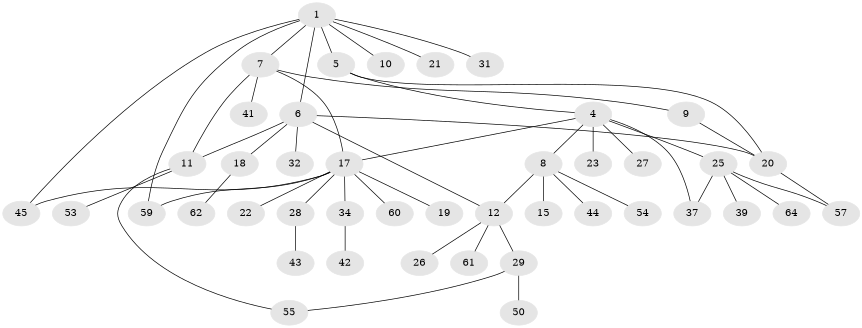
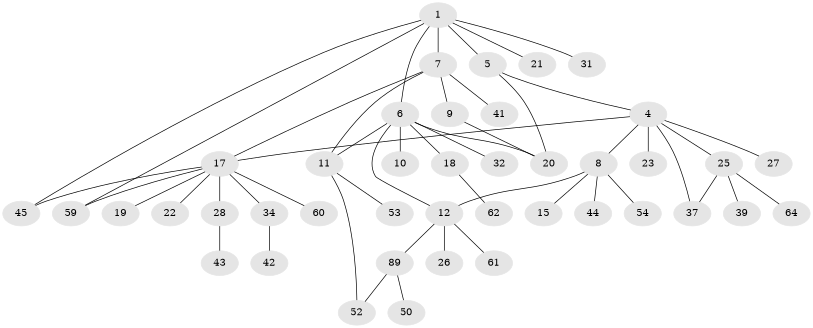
  graph {
    node [color=gray90 style=filled]
    1 [super="+2"]
    n2 [label=5]
    6 [super="+13"]
    7 [super="+36"]
    10
    21
    31
    45
    59
    4 [super="+5"]
    20 [super="+56"]
    11 [super="+48"]
    12 [super="+49"]
    18
    32
    17 [super="+51"]
    9
    41
    8 [super="+35"]
    23
    25 [super="+58"]
    27
    37
-   57
    15
    44
    54
    19 [super="+24"]
    22
    28 [super="+30"]
    34 [super="+46"]
    60
    39 [super="+55"]
    64
-   52 [label=55]
+   52
    53
    26 [super="+33"]
-   29 [super="+47"]
+   29 [super="+47" label=89]
    61
    62 [super="+63"]
    50
    43
    42
    1 -- n2
    1 -- 6
    1 -- 7
-   1 -- 10
+   6 -- 10
    1 -- 21
    1 -- 31
    1 -- 45
    1 -- 59
    n2 -- 4
    n2 -- 20
    6 -- 20
    6 -- 11
    6 -- 12
    6 -- 18
    6 -- 32
    7 -- 11
    7 -- 17
    7 -- 9
    7 -- 41
    4 -- 17
    4 -- 8
    4 -- 23
    4 -- 25
    4 -- 27
    4 -- 37
-   20 -- 57
    11 -- 52
    11 -- 53
    12 -- 26
    12 -- 29
    12 -- 61
    18 -- 62
    17 -- 45
    17 -- 59
    17 -- 19
    17 -- 22
    17 -- 28
    17 -- 34
    17 -- 60
    9 -- 20
    8 -- 12
    8 -- 15
    8 -- 44
    8 -- 54
    25 -- 37
-   25 -- 57
    25 -- 39
    25 -- 64
    28 -- 43
    34 -- 42
    29 -- 52
    29 -- 50
  }
